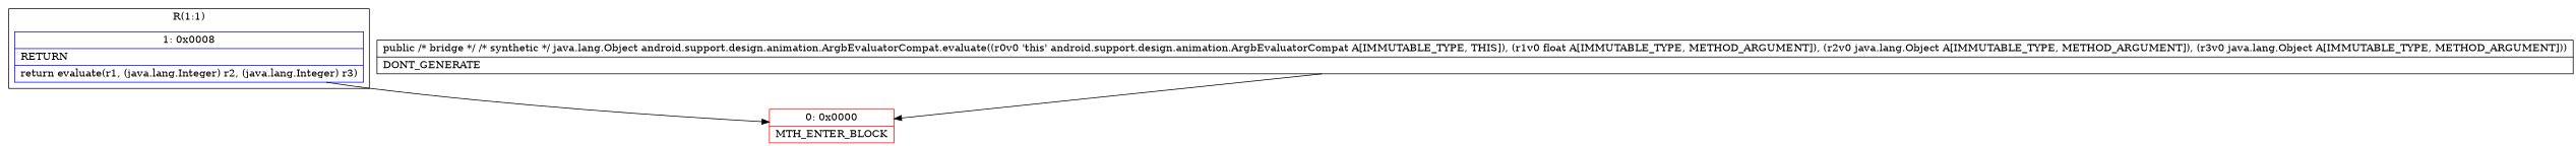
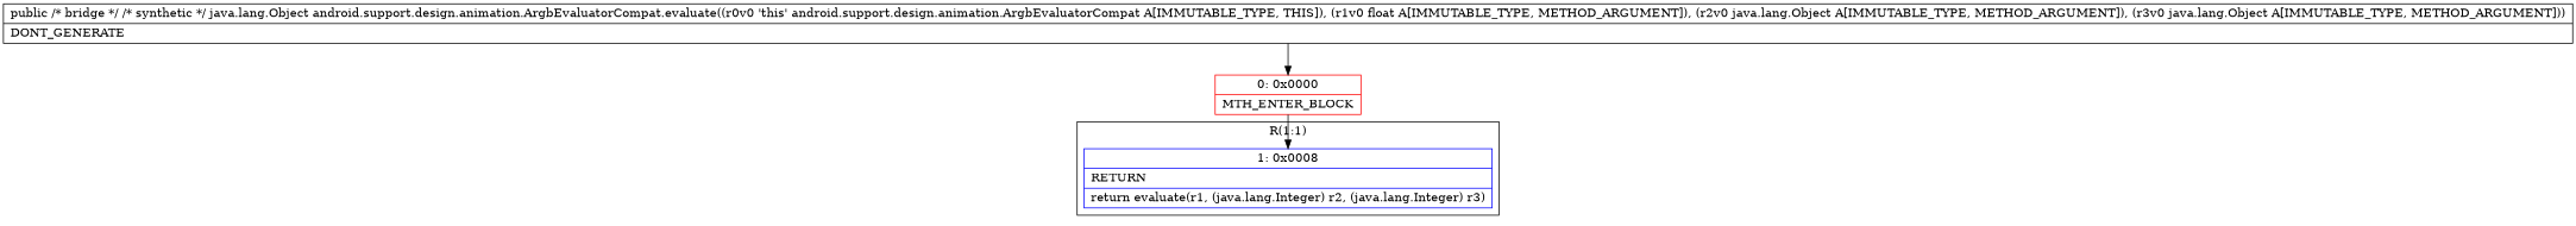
  digraph {
    node [shape=record]
    n1 [color=blue label="{1\:\ 0x0008|RETURN\l|return evaluate(r1, (java.lang.Integer) r2, (java.lang.Integer) r3)\l}"]
    n2 [color=red label="{0\:\ 0x0000|MTH_ENTER_BLOCK\l}"]
    n3 [label="{public \/* bridge *\/ \/* synthetic *\/ java.lang.Object android.support.design.animation.ArgbEvaluatorCompat.evaluate((r0v0 'this' android.support.design.animation.ArgbEvaluatorCompat A[IMMUTABLE_TYPE, THIS]), (r1v0 float A[IMMUTABLE_TYPE, METHOD_ARGUMENT]), (r2v0 java.lang.Object A[IMMUTABLE_TYPE, METHOD_ARGUMENT]), (r3v0 java.lang.Object A[IMMUTABLE_TYPE, METHOD_ARGUMENT]))  | DONT_GENERATE\l}"]
    subgraph cluster_1 {
      label="R(1:1)"
      n1
    }
-   n1 -> n2
+   n2 -> n1
    n3 -> n2
  }
